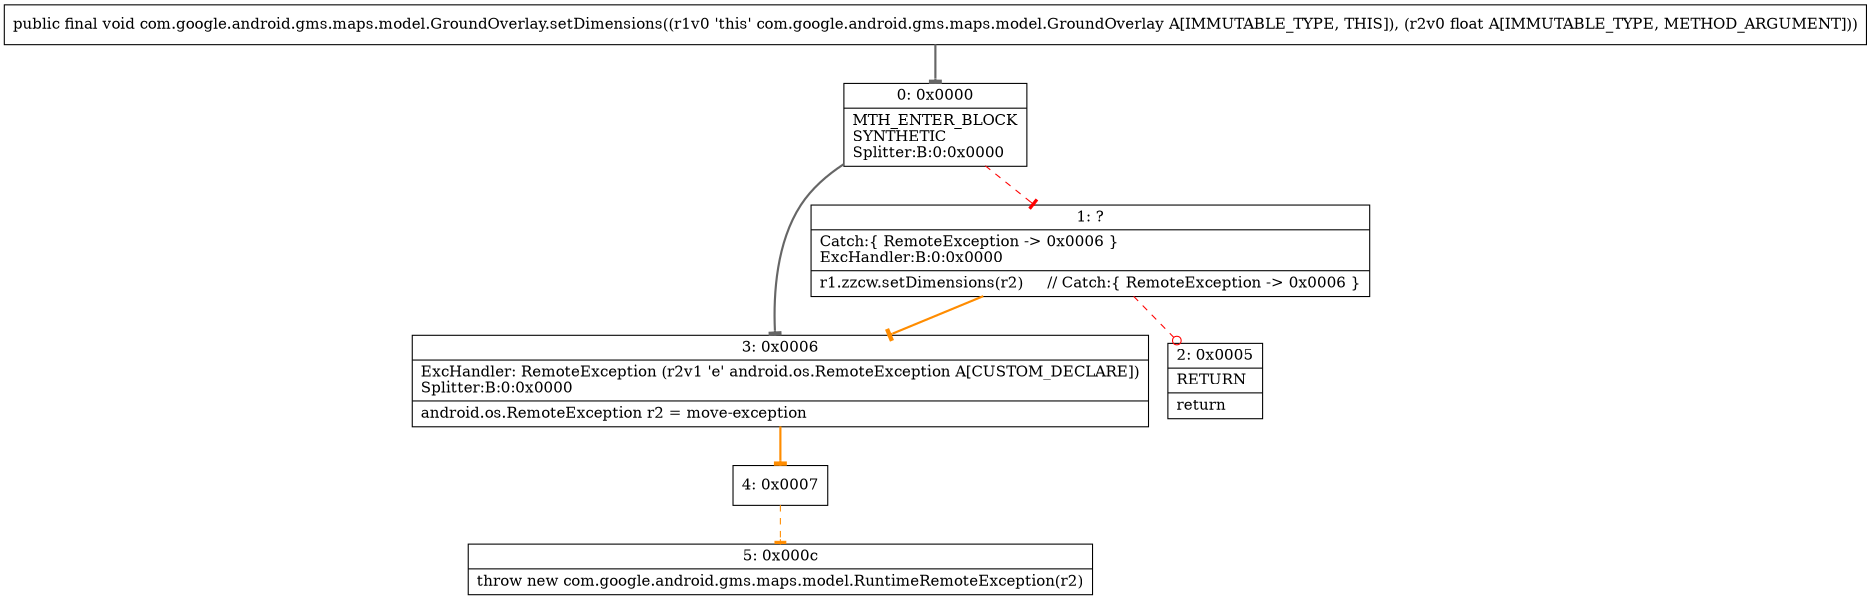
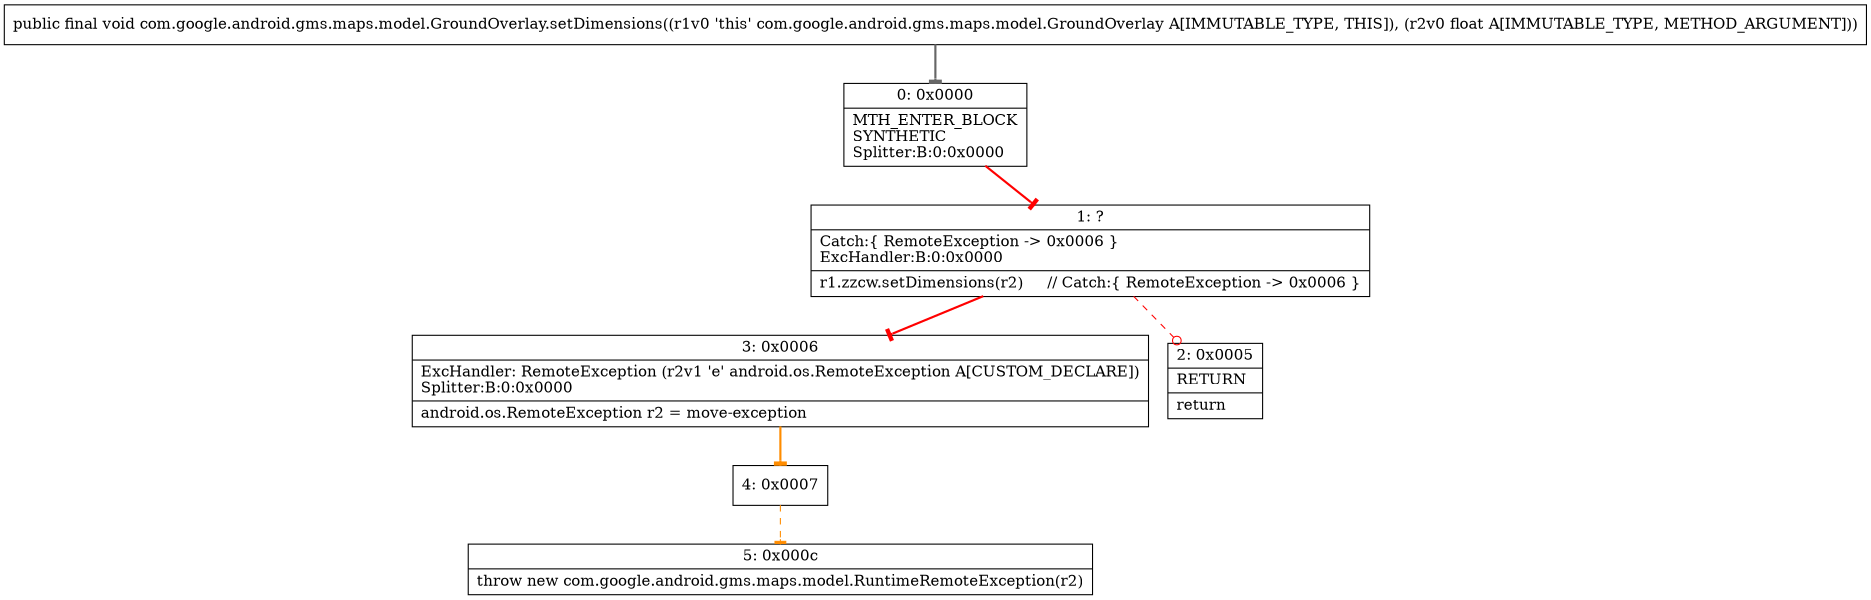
  digraph {
    node [shape=record]
    edge [arrowhead=tee color=red style=bold]
    n1 [label="{0\:\ 0x0000|MTH_ENTER_BLOCK\lSYNTHETIC\lSplitter:B:0:0x0000\l}"]
    n2 [label="{1\:\ ?|Catch:\{ RemoteException \-\> 0x0006 \}\lExcHandler:B:0:0x0000\l|r1.zzcw.setDimensions(r2)     \/\/ Catch:\{ RemoteException \-\> 0x0006 \}\l}"]
    n3 [label="{3\:\ 0x0006|ExcHandler: RemoteException (r2v1 'e' android.os.RemoteException A[CUSTOM_DECLARE])\lSplitter:B:0:0x0000\l|android.os.RemoteException r2 = move\-exception\l}"]
    n4 [label="{2\:\ 0x0005|RETURN\l|return\l}"]
    n5 [label="{4\:\ 0x0007}"]
    n6 [label="{5\:\ 0x000c|throw new com.google.android.gms.maps.model.RuntimeRemoteException(r2)\l}"]
    n7 [label="{public final void com.google.android.gms.maps.model.GroundOverlay.setDimensions((r1v0 'this' com.google.android.gms.maps.model.GroundOverlay A[IMMUTABLE_TYPE, THIS]), (r2v0 float A[IMMUTABLE_TYPE, METHOD_ARGUMENT])) }"]
-   n1 -> n2 [style=dashed]
-   n1 -> n3 [color=gray40]
-   n2 -> n3 [color=darkorange]
+   n1 -> n2
+   n2 -> n3
    n2 -> n4 [arrowhead=odot style=dashed]
    n3 -> n5 [color=darkorange]
    n5 -> n6 [color=darkorange style=dashed]
    n7 -> n1 [color=gray40]
  }
